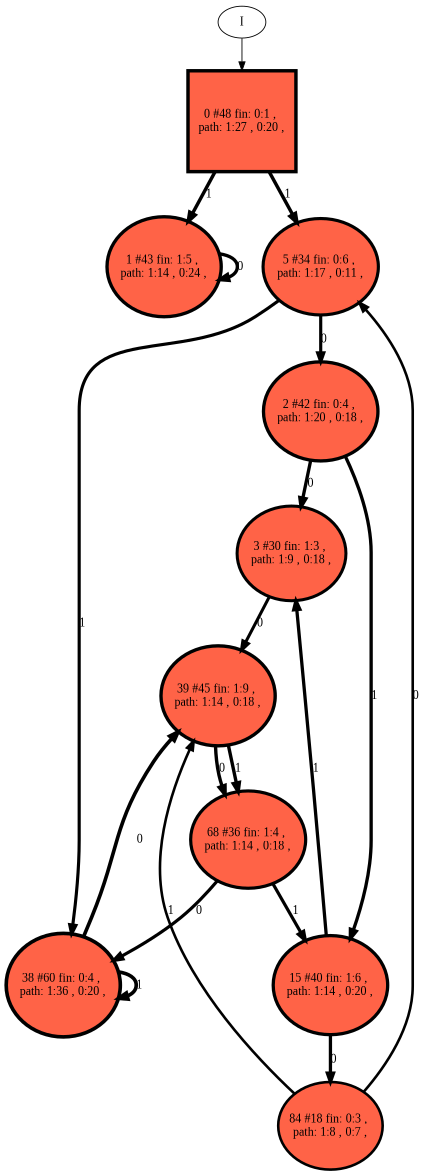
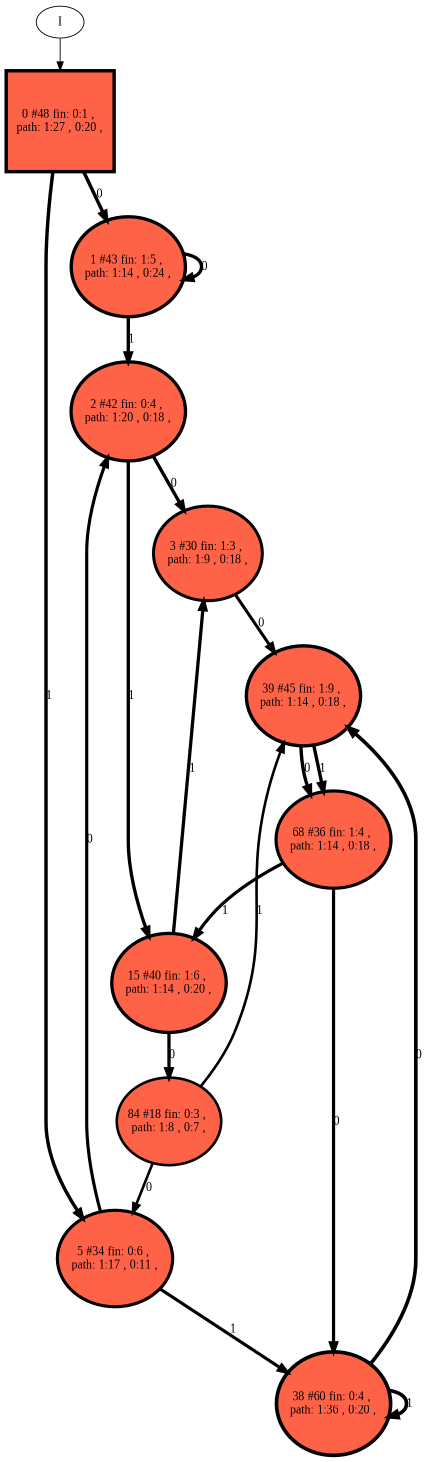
  digraph {
    fontname="Liberation Serif"
    node [fillcolor=tomato fontname="Liberation Serif" style=filled]
    edge [fontname="Liberation Serif" penwidth=3.89182]
    n1 [height=1.58756 label="0 #48 fin: 0:1 , \n path: 1:27 , 0:20 , " penwidth=3.89182 shape=box width=1.58756]
    n2 [height=1.56532 label="1 #43 fin: 1:5 , \n path: 1:14 , 0:24 , " penwidth=3.78419 width=1.56532]
    n3 [height=1.5163 label="5 #34 fin: 0:6 , \n path: 1:17 , 0:11 , " penwidth=3.55535 width=1.5163]
    n4 [height=1.5605 label="2 #42 fin: 0:4 , \n path: 1:20 , 0:18 , " penwidth=3.7612 width=1.5605]
    n5 [height=1.63137 label="38 #60 fin: 0:4 , \n path: 1:36 , 0:20 , " penwidth=4.11087 width=1.63137]
    I [fillcolor="" style=""]
    n7 [height=1.4893 label="3 #30 fin: 1:3 , \n path: 1:9 , 0:18 , " penwidth=3.43399 width=1.4893]
    n8 [height=1.55045 label="15 #40 fin: 1:6 , \n path: 1:14 , 0:20 , " penwidth=3.71357 width=1.55045]
    n9 [height=1.57457 label="39 #45 fin: 1:9 , \n path: 1:14 , 0:18 , " penwidth=3.82864 width=1.57457]
    n10 [height=1.37231 label="84 #18 fin: 0:3 , \n path: 1:8 , 0:7 , " penwidth=2.94444 width=1.37231]
    n11 [height=1.52843 label="68 #36 fin: 1:4 , \n path: 1:14 , 0:18 , " penwidth=3.61092 width=1.52843]
-   n1 -> n2 [label="1 "]
+   n1 -> n2 [label="0 "]
    n1 -> n3 [label="1 "]
    n2 -> n2 [label="0 " penwidth=3.78419]
+   n2 -> n4 [label="1 " penwidth=3.78419]
    n3 -> n4 [label="0 " penwidth=3.55535]
    n3 -> n5 [label="1 " penwidth=3.55535]
    n4 -> n7 [label="0 " penwidth=3.7612]
    n4 -> n8 [label="1 " penwidth=3.7612]
    n5 -> n5 [label="1 " penwidth=4.11087]
    n5 -> n9 [label="0 " penwidth=4.11087]
    I -> n1 [penwidth=""]
    n7 -> n9 [label="0 " penwidth=3.43399]
    n8 -> n7 [label="1 " penwidth=3.71357]
    n8 -> n10 [label="0 " penwidth=3.71357]
    n9 -> n11 [label="0 " penwidth=3.82864]
    n9 -> n11 [label="1 " penwidth=3.82864]
    n10 -> n3 [label="0 " penwidth=2.94444]
    n10 -> n9 [label="1 " penwidth=2.94444]
    n11 -> n5 [label="0 " penwidth=3.61092]
    n11 -> n8 [label="1 " penwidth=3.61092]
  }
